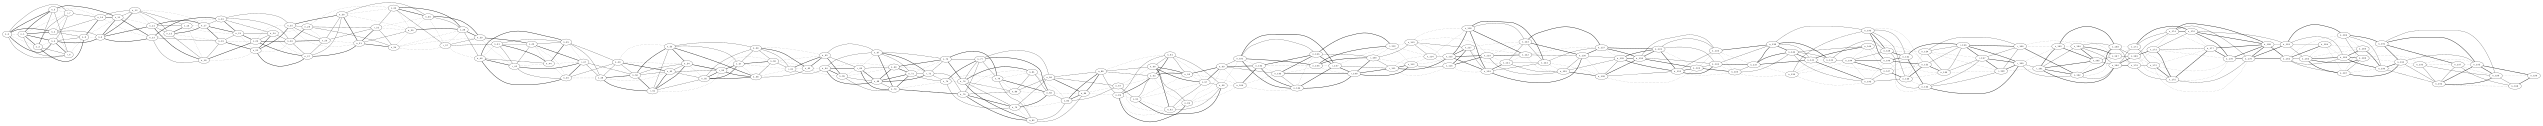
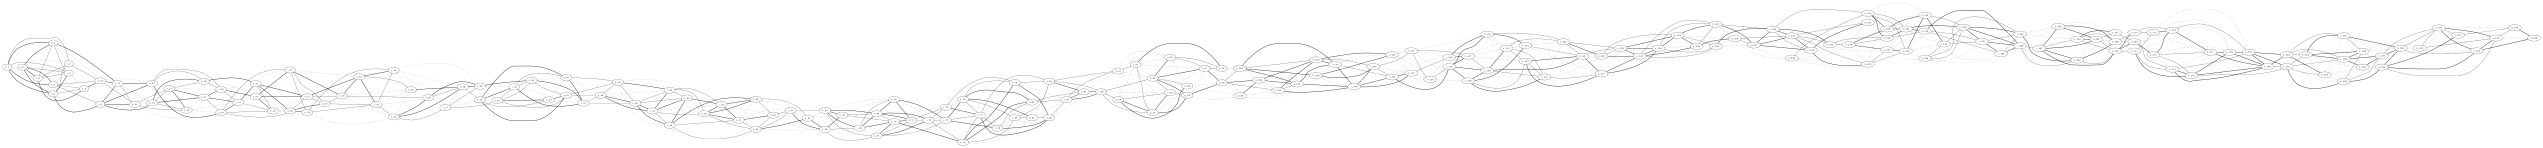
  graph {
    fontname="Liberation Mono"
    rankdir=LR
    node [fontname="Liberation Mono"]
    edge [fontname="Liberation Mono" style=bold]
    n_0
    n_1
    n_2
    n_3
    n_4
    n_5
    n_6
    n_7
    n_8
    n_9
    n_10
    n_11
    n_12
    n_13
    n_14
    n_15
    n_16
    n_17
    n_18
    n_19
    n_20
    n_21
    n_22
    n_23
    n_24
    n_25
    n_26
    n_27
    n_28
    n_29
    n_30
    n_31
    n_32
    n_33
    n_34
    n_35
    n_36
    n_37
    n_38
    n_39
    n_40
    n_41
    n_42
    n_43
    n_44
    n_45
    n_46
    n_47
    n_48
    n_49
    n_50
    n_51
    n_52
    n_53
    n_54
    n_55
    n_56
    n_57
    n_58
    n_59
    n_60
    n_61
    n_62
    n_63
    n_64
    n_65
    n_66
    n_67
    n_68
    n_69
    n_70
    n_71
    n_72
    n_73
    n_74
    n_75
    n_76
    n_77
    n_78
    n_79
    n_80
    n_81
    n_82
    n_83
    n_84
    n_85
    n_86
    n_87
    n_88
    n_89
    n_90
    n_91
    n_92
    n_93
    n_94
    n_95
    n_96
    n_97
    n_98
    n_99
    n_100
    n_101
    n_102
    n_103
    n_104
    n_105
    n_106
    n_107
    n_108
    n_109
    n_110
    n_111
    n_112
    n_113
    n_114
    n_115
    n_116
    n_117
    n_118
    n_119
    n_120
    n_121
    n_122
    n_123
    n_124
    n_125
    n_126
    n_127
    n_128
    n_129
    n_130
    n_131
    n_132
    n_133
    n_134
    n_135
    n_136
    n_137
    n_138
    n_139
    n_140
    n_141
    n_142
    n_143
    n_144
    n_145
    n_146
    n_147
    n_148
    n_149
    n_150
    n_151
    n_152
    n_153
    n_154
    n_155
    n_156
    n_157
    n_158
    n_159
    n_160
    n_161
    n_162
    n_163
    n_164
    n166 [label=n_365]
    n_166
    n_167
    n_168
    n_169
    n_170
    n_171
    n_172
    n_173
    n_174
    n_175
    n_176
    n_177
    n_178
    n_179
    n_180
    n_181
    n_182
    n_183
    n_184
    n_185
    n_186
    n_187
    n_188
    n_189
    n_190
    n_191
    n_192
    n_193
    n_194
    n_195
    n_196
    n_197
    n_198
    n_199
    n_0 -- n_1 [style=dotted]
    n_0 -- n_2
    n_0 -- n_3 [style=dotted]
    n_0 -- n_4
    n_0 -- n_5
    n_0 -- n_6 [style=solid]
    n_0 -- n_7 [style=solid]
    n_1 -- n_2
    n_1 -- n_3
    n_1 -- n_4
    n_1 -- n_5
    n_1 -- n_6 [style=solid]
    n_1 -- n_7 [style=dotted]
    n_2 -- n_6 [style=dotted]
    n_2 -- n_7 [style=dotted]
    n_2 -- n_8 [style=solid]
    n_2 -- n_9 [style=solid]
    n_2 -- n_10 [style=solid]
    n_3 -- n_4 [style=dotted]
    n_3 -- n_5 [style=solid]
    n_3 -- n_6 [style=solid]
    n_3 -- n_7 [style=solid]
    n_3 -- n_8
    n_4 -- n_6
    n_4 -- n_7 [style=solid]
    n_4 -- n_8 [style=solid]
    n_4 -- n_9
    n_5 -- n_6 [style=solid]
    n_5 -- n_7 [style=dotted]
    n_5 -- n_10 [style=dotted]
    n_5 -- n_11
    n_6 -- n_8 [style=dotted]
    n_7 -- n_10 [style=solid]
    n_8 -- n_9 [style=dotted]
    n_8 -- n_10
    n_8 -- n_11 [style=dotted]
    n_9 -- n_11
    n_9 -- n_12
    n_9 -- n_13
    n_9 -- n_14
    n_10 -- n_11
    n_10 -- n_12 [style=solid]
    n_10 -- n_13 [style=dotted]
    n_11 -- n_12 [style=solid]
    n_11 -- n_13
    n_11 -- n_14 [style=dotted]
    n_12 -- n_14 [style=dotted]
    n_12 -- n_15 [style=solid]
    n_12 -- n_16 [style=solid]
    n_12 -- n_17 [style=dotted]
    n_13 -- n_15 [style=dotted]
    n_13 -- n_18 [style=solid]
    n_13 -- n_19 [style=solid]
    n_13 -- n_20
    n_14 -- n_15 [style=solid]
    n_14 -- n_16 [style=solid]
    n_14 -- n_17
    n_14 -- n_18
    n_15 -- n_16
    n_15 -- n_17
    n_15 -- n_18 [style=solid]
    n_15 -- n_19 [style=dotted]
    n_16 -- n_17 [style=dotted]
    n_16 -- n_18 [style=dotted]
    n_16 -- n_20 [style=dotted]
    n_16 -- n_21 [style=dotted]
    n_17 -- n_19
    n_17 -- n_20 [style=solid]
    n_17 -- n_21
    n_18 -- n_19 [style=solid]
    n_18 -- n_22 [style=dotted]
    n_18 -- n_23
    n_19 -- n_21 [style=solid]
    n_19 -- n_22
    n_19 -- n_23 [style=dotted]
    n_20 -- n_21
    n_20 -- n_24 [style=solid]
    n_20 -- n_25 [style=solid]
    n_20 -- n_26 [style=solid]
    n_21 -- n_22 [style=dotted]
    n_21 -- n_23
    n_21 -- n_24 [style=solid]
    n_22 -- n_24
    n_22 -- n_25
    n_22 -- n_26 [style=dotted]
    n_22 -- n_27
    n_23 -- n_24 [style=solid]
    n_23 -- n_25 [style=dotted]
    n_23 -- n_26
    n_23 -- n_27
    n_24 -- n_26 [style=solid]
    n_24 -- n_27 [style=dotted]
    n_24 -- n_28 [style=dotted]
    n_25 -- n_28 [style=solid]
    n_25 -- n_29 [style=solid]
    n_25 -- n_30
    n_25 -- n_31 [style=dotted]
    n_26 -- n_27 [style=solid]
    n_26 -- n_28
    n_26 -- n_29
    n_27 -- n_29 [style=solid]
    n_27 -- n_30 [style=solid]
    n_27 -- n_31
    n_28 -- n_29 [style=dotted]
    n_28 -- n_32 [style=solid]
    n_28 -- n_33 [style=dotted]
    n_28 -- n_34 [style=solid]
    n_29 -- n_30 [style=solid]
    n_29 -- n_31 [style=dotted]
    n_29 -- n_32 [style=solid]
    n_30 -- n_31
    n_30 -- n_33 [style=dotted]
    n_30 -- n_35 [style=dotted]
    n_30 -- n_36 [style=solid]
    n_31 -- n_32
    n_31 -- n_34
    n_31 -- n_35 [style=solid]
    n_32 -- n_33 [style=solid]
    n_32 -- n_34 [style=solid]
    n_32 -- n_35 [style=dotted]
    n_32 -- n_36 [style=dotted]
    n_33 -- n_35 [style=dotted]
    n_33 -- n_36
    n_33 -- n_37 [style=solid]
    n_33 -- n_38
    n_34 -- n_35 [style=dotted]
    n_34 -- n_37 [style=dotted]
    n_34 -- n_38 [style=dotted]
    n_34 -- n_39 [style=dotted]
    n_35 -- n_36 [style=dotted]
    n_35 -- n_38
    n_36 -- n_37 [style=dotted]
    n_36 -- n_38 [style=solid]
    n_36 -- n_39
    n_37 -- n_38 [style=dotted]
    n_37 -- n_39 [style=solid]
    n_37 -- n_40 [style=dotted]
    n_37 -- n_41 [style=solid]
    n_38 -- n_39
    n_38 -- n_40 [style=solid]
    n_39 -- n_41 [style=dotted]
    n_39 -- n_42 [style=dotted]
    n_39 -- n_43
    n_40 -- n_41 [style=dotted]
    n_40 -- n_42
    n_40 -- n_44 [style=solid]
    n_40 -- n_45
    n_40 -- n_46
    n_41 -- n_42 [style=solid]
    n_41 -- n_43 [style=solid]
    n_41 -- n_44
    n_41 -- n_45 [style=solid]
    n_42 -- n_43 [style=solid]
    n_42 -- n_44 [style=dotted]
    n_42 -- n_46 [style=solid]
    n_42 -- n_47
    n_43 -- n_44 [style=dotted]
    n_43 -- n_45 [style=solid]
    n_43 -- n_46 [style=dotted]
    n_43 -- n_47
    n_44 -- n_45
    n_44 -- n_46 [style=dotted]
    n_44 -- n_47 [style=dotted]
    n_45 -- n_47 [style=dotted]
    n_45 -- n_48 [style=solid]
    n_45 -- n_49 [style=solid]
    n_46 -- n_47
    n_46 -- n_48 [style=dotted]
    n_46 -- n_49 [style=solid]
    n_47 -- n_48 [style=solid]
    n_47 -- n_50 [style=solid]
    n_48 -- n_49 [style=solid]
    n_48 -- n_50
    n_48 -- n_51
    n_48 -- n_52 [style=dotted]
    n_49 -- n_50 [style=solid]
    n_49 -- n_52
    n_49 -- n_53 [style=dotted]
    n_49 -- n_54 [style=dotted]
    n_50 -- n_51
    n_50 -- n_52 [style=solid]
    n_50 -- n_53
    n_50 -- n_54 [style=solid]
    n_51 -- n_52
    n_51 -- n_53 [style=solid]
    n_51 -- n_54
    n_51 -- n_55 [style=solid]
    n_51 -- n_56 [style=dotted]
    n_52 -- n_54 [style=solid]
    n_52 -- n_55 [style=solid]
    n_52 -- n_56 [style=solid]
    n_53 -- n_54
    n_53 -- n_57 [style=solid]
    n_53 -- n_58
    n_53 -- n_59 [style=solid]
    n_54 -- n_55 [style=dotted]
    n_54 -- n_56
    n_55 -- n_56
    n_55 -- n_57
    n_55 -- n_58
    n_55 -- n_59 [style=solid]
    n_56 -- n_57
    n_56 -- n_58
    n_56 -- n_60 [style=dotted]
    n_57 -- n_58 [style=dotted]
    n_57 -- n_59 [style=solid]
    n_57 -- n_60
    n_57 -- n_61 [style=dotted]
    n_58 -- n_60 [style=solid]
    n_58 -- n_61 [style=dotted]
    n_58 -- n_62 [style=solid]
    n_59 -- n_60 [style=solid]
    n_59 -- n_61 [style=solid]
    n_59 -- n_62
    n_59 -- n_63 [style=dotted]
    n_60 -- n_61 [style=solid]
    n_60 -- n_62 [style=dotted]
    n_60 -- n_63 [style=dotted]
    n_61 -- n_62 [style=dotted]
    n_61 -- n_63
    n_61 -- n_64 [style=solid]
    n_62 -- n_63
    n_62 -- n_64 [style=dotted]
    n_62 -- n_65 [style=dotted]
    n_63 -- n_65
    n_63 -- n_66 [style=solid]
    n_63 -- n_67 [style=solid]
    n_64 -- n_65
    n_64 -- n_66
    n_64 -- n_67 [style=solid]
    n_64 -- n_68
    n_64 -- n_69 [style=dotted]
    n_65 -- n_66 [style=dotted]
    n_65 -- n_68 [style=solid]
    n_65 -- n_69 [style=dotted]
    n_65 -- n_70 [style=solid]
    n_66 -- n_67 [style=dotted]
    n_66 -- n_68
    n_66 -- n_69 [style=solid]
    n_66 -- n_70
    n_67 -- n_70
    n_67 -- n_71 [style=solid]
    n_67 -- n_72
    n_67 -- n_73 [style=solid]
    n_68 -- n_69
    n_68 -- n_70 [style=solid]
    n_68 -- n_71
    n_68 -- n_72
    n_69 -- n_71
    n_69 -- n_72 [style=dotted]
    n_69 -- n_73
    n_70 -- n_71
    n_70 -- n_74 [style=dotted]
    n_70 -- n_75
    n_71 -- n_72 [style=solid]
    n_71 -- n_73 [style=dotted]
    n_71 -- n_74 [style=solid]
    n_72 -- n_73 [style=solid]
    n_72 -- n_74 [style=solid]
    n_72 -- n_75 [style=solid]
    n_73 -- n_76
    n_73 -- n_77 [style=solid]
    n_73 -- n_78
    n_74 -- n_76 [style=dotted]
    n_74 -- n_77
    n_74 -- n_78 [style=dotted]
    n_74 -- n_79 [style=solid]
    n_75 -- n_77 [style=solid]
    n_75 -- n_79
    n_75 -- n_80 [style=solid]
    n_75 -- n_81 [style=dotted]
    n_75 -- n_82
    n_76 -- n_77 [style=solid]
    n_76 -- n_79 [style=solid]
    n_76 -- n_80 [style=solid]
    n_76 -- n_81
    n_76 -- n_82
    n_77 -- n_78 [style=solid]
    n_77 -- n_83
    n_77 -- n_84 [style=solid]
    n_78 -- n_80 [style=dotted]
    n_78 -- n_81 [style=dotted]
    n_78 -- n_82 [style=solid]
    n_78 -- n_83
    n_79 -- n_82 [style=dotted]
    n_79 -- n_83
    n_79 -- n_84 [style=solid]
    n_79 -- n_85 [style=dotted]
    n_80 -- n_81 [style=solid]
    n_80 -- n_82 [style=dotted]
    n_80 -- n_83 [style=dotted]
    n_80 -- n_84 [style=solid]
    n_81 -- n_83 [style=solid]
    n_81 -- n_84 [style=dotted]
    n_81 -- n_85 [style=dotted]
    n_82 -- n_85 [style=solid]
    n_82 -- n_86 [style=solid]
    n_83 -- n_85 [style=solid]
    n_83 -- n_86 [style=dotted]
    n_84 -- n_86
    n_84 -- n_87 [style=solid]
    n_84 -- n_88 [style=solid]
    n_85 -- n_86
    n_85 -- n_87 [style=solid]
    n_85 -- n_88
    n_86 -- n_87 [style=dotted]
    n_86 -- n_88
    n_86 -- n_89 [style=dotted]
    n_87 -- n_90 [style=dotted]
    n_87 -- n_91 [style=solid]
    n_87 -- n_92 [style=dotted]
    n_87 -- n_93 [style=dotted]
    n_88 -- n_89 [style=solid]
    n_88 -- n_90 [style=solid]
    n_88 -- n_93 [style=solid]
    n_88 -- n_94 [style=dotted]
    n_89 -- n_91 [style=dotted]
    n_89 -- n_92 [style=dotted]
    n_89 -- n_93
    n_89 -- n_94 [style=solid]
    n_89 -- n_95
    n_90 -- n_92
    n_90 -- n_94 [style=solid]
    n_90 -- n_95 [style=solid]
    n_90 -- n_96
    n_90 -- n_97
    n_91 -- n_92 [style=dotted]
    n_91 -- n_93 [style=solid]
    n_91 -- n_96 [style=dotted]
    n_91 -- n_97 [style=dotted]
    n_91 -- n_98
    n_92 -- n_95 [style=dotted]
    n_92 -- n_97 [style=solid]
    n_92 -- n_98 [style=solid]
    n_93 -- n_94
    n_93 -- n_95 [style=dotted]
    n_93 -- n_96
    n_94 -- n_96 [style=solid]
    n_94 -- n_97 [style=dotted]
-   n_94 -- n_98 [style=solid]
    n_95 -- n_98 [style=dotted]
    n_95 -- n_99 [style=dotted]
    n_95 -- n_100 [style=dotted]
    n_96 -- n_97 [style=dotted]
    n_96 -- n_99
    n_96 -- n_100 [style=dotted]
    n_97 -- n_98 [style=solid]
    n_97 -- n_99
    n_98 -- n_100 [style=dotted]
    n_98 -- n_101 [style=dotted]
    n_99 -- n_100 [style=dotted]
    n_99 -- n_101 [style=solid]
    n_99 -- n_102
    n_99 -- n_103 [style=solid]
    n_100 -- n_102
    n_100 -- n_103 [style=dotted]
    n_100 -- n_104 [style=dotted]
    n_101 -- n_102 [style=dotted]
    n_101 -- n_104
    n_101 -- n_105 [style=solid]
    n_101 -- n_106
    n_101 -- n_107
    n_102 -- n_103 [style=dotted]
    n_102 -- n_104
    n_102 -- n_105
    n_102 -- n_106 [style=dotted]
    n_103 -- n_104 [style=solid]
    n_103 -- n_105
    n_103 -- n_106 [style=dotted]
    n_103 -- n_108
    n_104 -- n_105 [style=dotted]
    n_104 -- n_107
    n_104 -- n_108
    n_105 -- n_107
    n_105 -- n_109 [style=solid]
    n_105 -- n_110
    n_106 -- n_107 [style=dotted]
    n_106 -- n_108 [style=dotted]
    n_106 -- n_109
    n_106 -- n_110
    n_107 -- n_108
    n_107 -- n_110 [style=dotted]
    n_107 -- n_111 [style=solid]
    n_108 -- n_109
    n_108 -- n_111
    n_108 -- n_112
    n_109 -- n_110 [style=dotted]
    n_109 -- n_111 [style=solid]
    n_109 -- n_112 [style=dotted]
    n_109 -- n_113 [style=solid]
    n_110 -- n_112 [style=dotted]
    n_110 -- n_113 [style=dotted]
    n_110 -- n_114 [style=dotted]
    n_111 -- n_112
    n_111 -- n_114 [style=dotted]
    n_111 -- n_115
    n_111 -- n_116 [style=dotted]
    n_112 -- n_114 [style=dotted]
    n_112 -- n_115 [style=dotted]
    n_112 -- n_116 [style=solid]
    n_113 -- n_114 [style=solid]
    n_113 -- n_116 [style=dotted]
    n_113 -- n_117 [style=solid]
    n_113 -- n_118 [style=dotted]
    n_113 -- n_119 [style=dotted]
    n_114 -- n_115 [style=solid]
    n_114 -- n_116 [style=dotted]
    n_114 -- n_118 [style=dotted]
    n_115 -- n_117
    n_115 -- n_118
    n_115 -- n_119
    n_115 -- n_120
    n_116 -- n_117
    n_116 -- n_119
    n_116 -- n_120 [style=dotted]
    n_117 -- n_120 [style=solid]
    n_117 -- n_121 [style=dotted]
    n_117 -- n_122 [style=dotted]
    n_117 -- n_123 [style=dotted]
    n_118 -- n_120
    n_118 -- n_122
    n_118 -- n_123 [style=solid]
    n_118 -- n_124
    n_119 -- n_121 [style=dotted]
    n_119 -- n_122
    n_119 -- n_123 [style=dotted]
    n_119 -- n_125 [style=solid]
    n_120 -- n_121
    n_120 -- n_124 [style=solid]
    n_120 -- n_126
    n_121 -- n_122 [style=dotted]
    n_121 -- n_123 [style=solid]
    n_121 -- n_124 [style=solid]
    n_121 -- n_125 [style=solid]
    n_122 -- n_125 [style=dotted]
    n_122 -- n_126 [style=solid]
    n_122 -- n_127 [style=dotted]
    n_123 -- n_124 [style=solid]
    n_123 -- n_126
    n_123 -- n_127
    n_124 -- n_125 [style=dotted]
    n_124 -- n_127 [style=solid]
    n_124 -- n_128 [style=dotted]
    n_125 -- n_126 [style=solid]
    n_125 -- n_128
    n_125 -- n_129 [style=solid]
    n_126 -- n_127
    n_126 -- n_128 [style=dotted]
    n_126 -- n_129 [style=solid]
    n_127 -- n_129 [style=dotted]
    n_127 -- n_130
    n_127 -- n_131
    n_128 -- n_129 [style=solid]
    n_128 -- n_130
    n_128 -- n_132 [style=solid]
    n_128 -- n_133 [style=dotted]
    n_129 -- n_130
    n_129 -- n_131
    n_129 -- n_132
    n_130 -- n_131
    n_130 -- n_133
    n_130 -- n_134 [style=solid]
    n_130 -- n_135 [style=solid]
    n_131 -- n_132
    n_131 -- n_133 [style=dotted]
    n_131 -- n_134 [style=solid]
    n_131 -- n_135 [style=solid]
    n_132 -- n_133
    n_132 -- n_134
    n_132 -- n_135 [style=solid]
    n_132 -- n_136 [style=dotted]
    n_133 -- n_134 [style=solid]
    n_133 -- n_135 [style=dotted]
    n_133 -- n_136
    n_134 -- n_136 [style=dotted]
    n_134 -- n_137
    n_134 -- n_138 [style=solid]
    n_135 -- n_136 [style=dotted]
    n_135 -- n_137 [style=dotted]
    n_135 -- n_138
    n_136 -- n_137 [style=solid]
    n_136 -- n_139 [style=dotted]
    n_136 -- n_140 [style=solid]
    n_137 -- n_138
    n_137 -- n_139 [style=dotted]
    n_137 -- n_140
    n_137 -- n_141
    n_138 -- n_140
    n_138 -- n_141 [style=solid]
    n_138 -- n_142
    n_138 -- n_143 [style=solid]
    n_139 -- n_141 [style=dotted]
    n_139 -- n_142 [style=dotted]
    n_139 -- n_143 [style=solid]
    n_139 -- n_144 [style=dotted]
    n_139 -- n_145 [style=dotted]
    n_140 -- n_141
    n_140 -- n_142 [style=solid]
    n_140 -- n_145 [style=solid]
    n_140 -- n_146 [style=solid]
    n_141 -- n_142 [style=dotted]
    n_141 -- n_145
    n_141 -- n_146
    n_142 -- n_144 [style=solid]
    n_142 -- n_147 [style=dotted]
    n_142 -- n_148 [style=solid]
    n_143 -- n_148
    n_143 -- n_149
    n_143 -- n_150 [style=solid]
    n_143 -- n_151 [style=solid]
    n_143 -- n_152 [style=dotted]
    n_144 -- n_145 [style=dotted]
    n_144 -- n_146 [style=dotted]
    n_144 -- n_147
    n_144 -- n_148 [style=solid]
    n_144 -- n_149
    n_145 -- n_147 [style=solid]
    n_145 -- n_149 [style=dotted]
    n_145 -- n_150 [style=solid]
    n_146 -- n_147 [style=dotted]
    n_146 -- n_148 [style=dotted]
    n_146 -- n_149 [style=dotted]
    n_146 -- n_152 [style=dotted]
    n_147 -- n_150
    n_147 -- n_151 [style=dotted]
    n_147 -- n_152 [style=dotted]
    n_148 -- n_151
    n_148 -- n_153 [style=solid]
    n_148 -- n_154 [style=dotted]
    n_149 -- n_151
    n_149 -- n_152
    n_149 -- n_153 [style=dotted]
    n_150 -- n_152
    n_150 -- n_153 [style=dotted]
    n_150 -- n_154 [style=dotted]
    n_150 -- n_155 [style=dotted]
    n_151 -- n_153
    n_151 -- n_155 [style=dotted]
    n_151 -- n_156
    n_152 -- n_155
    n_152 -- n_156 [style=solid]
    n_153 -- n_157 [style=solid]
    n_153 -- n_158 [style=solid]
    n_153 -- n_159
    n_154 -- n_155 [style=solid]
    n_154 -- n_156 [style=solid]
    n_154 -- n_157 [style=dotted]
    n_154 -- n_158 [style=dotted]
    n_154 -- n_160 [style=solid]
    n_155 -- n_156 [style=solid]
    n_155 -- n_157 [style=solid]
    n_155 -- n_158 [style=dotted]
    n_156 -- n_157
    n_156 -- n_159
    n_156 -- n_160
    n_157 -- n_158
    n_157 -- n_159
    n_157 -- n_160 [style=solid]
    n_158 -- n_159
    n_158 -- n_160 [style=solid]
    n_158 -- n_161 [style=dotted]
    n_159 -- n_161 [style=solid]
    n_159 -- n_162 [style=solid]
    n_159 -- n_163 [style=dotted]
    n_160 -- n_162
    n_160 -- n_163 [style=dotted]
    n_160 -- n_164 [style=dotted]
    n_161 -- n_162
    n_161 -- n_163
    n_161 -- n_164 [style=solid]
    n_161 -- n166
    n_161 -- n_166
    n_162 -- n166 [style=dotted]
    n_162 -- n_166 [style=solid]
    n_162 -- n_167 [style=dotted]
    n_162 -- n_168
    n_163 -- n_164 [style=dotted]
    n_163 -- n166
    n_163 -- n_167 [style=dotted]
    n_163 -- n_168
    n_164 -- n166
    n_164 -- n_166 [style=solid]
    n_164 -- n_167
    n_164 -- n_168 [style=solid]
    n166 -- n_166 [style=solid]
    n166 -- n_167 [style=solid]
    n166 -- n_168 [style=dotted]
    n_166 -- n_169
    n_166 -- n_170
    n_166 -- n_171 [style=solid]
    n_167 -- n_169 [style=solid]
    n_167 -- n_170 [style=dotted]
    n_167 -- n_171 [style=dotted]
    n_168 -- n_169 [style=solid]
    n_168 -- n_170 [style=solid]
    n_168 -- n_171 [style=dotted]
    n_169 -- n_172 [style=dotted]
    n_169 -- n_173
    n_169 -- n_174 [style=solid]
    n_169 -- n_175 [style=dotted]
    n_170 -- n_172 [style=solid]
    n_170 -- n_173 [style=dotted]
    n_170 -- n_175 [style=solid]
    n_171 -- n_172 [style=solid]
    n_171 -- n_174 [style=solid]
    n_171 -- n_175 [style=dotted]
    n_171 -- n_176
    n_172 -- n_175
    n_172 -- n_177 [style=dotted]
    n_172 -- n_178 [style=dotted]
    n_172 -- n_179 [style=dotted]
    n_173 -- n_174 [style=dotted]
    n_173 -- n_175
    n_173 -- n_176 [style=solid]
    n_173 -- n_177 [style=solid]
    n_173 -- n_178 [style=dotted]
    n_174 -- n_176
    n_174 -- n_177 [style=dotted]
    n_174 -- n_179 [style=solid]
    n_174 -- n_180
    n_175 -- n_177
    n_175 -- n_178 [style=dotted]
    n_175 -- n_179 [style=solid]
    n_176 -- n_177 [style=dotted]
    n_176 -- n_178
    n_176 -- n_180
    n_176 -- n_181 [style=solid]
    n_177 -- n_178
    n_177 -- n_180
    n_178 -- n_179
    n_178 -- n_180
    n_179 -- n_180
    n_179 -- n_181
    n_179 -- n_182
    n_180 -- n_181 [style=solid]
    n_180 -- n_182
    n_181 -- n_183 [style=solid]
    n_181 -- n_184 [style=solid]
    n_181 -- n_185 [style=solid]
    n_181 -- n_186
    n_182 -- n_183 [style=solid]
    n_182 -- n_184
    n_182 -- n_185 [style=solid]
    n_182 -- n_186 [style=dotted]
    n_182 -- n_187 [style=solid]
    n_183 -- n_184 [style=dotted]
    n_183 -- n_185
    n_183 -- n_187
    n_183 -- n_188
    n_183 -- n_189 [style=dotted]
    n_184 -- n_185 [style=dotted]
    n_184 -- n_186 [style=dotted]
    n_184 -- n_187 [style=dotted]
    n_184 -- n_189 [style=dotted]
    n_185 -- n_188
    n_185 -- n_189
    n_185 -- n_190
    n_186 -- n_188 [style=solid]
    n_186 -- n_189 [style=dotted]
    n_186 -- n_190 [style=solid]
    n_186 -- n_191
    n_187 -- n_188 [style=solid]
    n_187 -- n_189 [style=dotted]
    n_187 -- n_190 [style=dotted]
    n_187 -- n_192
    n_188 -- n_191 [style=dotted]
    n_188 -- n_192 [style=dotted]
    n_188 -- n_193 [style=dotted]
    n_189 -- n_190
    n_189 -- n_191 [style=dotted]
    n_190 -- n_192
    n_190 -- n_193 [style=dotted]
    n_190 -- n_194 [style=solid]
    n_191 -- n_192
    n_191 -- n_195
    n_191 -- n_196 [style=solid]
    n_191 -- n_197
    n_192 -- n_193 [style=dotted]
    n_192 -- n_194 [style=solid]
    n_192 -- n_195 [style=solid]
    n_193 -- n_194 [style=solid]
    n_193 -- n_195 [style=dotted]
    n_193 -- n_196 [style=solid]
    n_193 -- n_197 [style=dotted]
    n_194 -- n_195
    n_194 -- n_196
    n_194 -- n_197 [style=solid]
    n_194 -- n_198 [style=dotted]
    n_195 -- n_196
    n_195 -- n_199
    n_196 -- n_198 [style=solid]
    n_196 -- n_199 [style=dotted]
    n_197 -- n_195 [style=dotted]
    n_197 -- n_196 [style=dotted]
    n_197 -- n_198 [style=solid]
    n_198 -- n_199
  }
